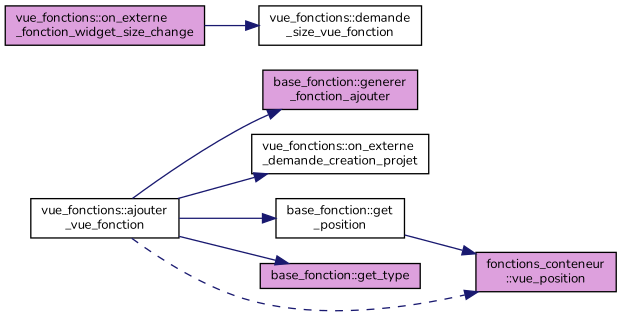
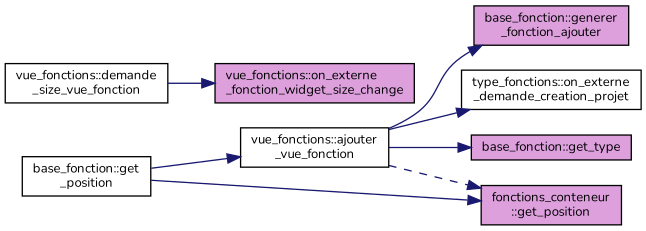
  digraph {
    fontname=Nunito
    rankdir=LR
    node [color=black fillcolor=white fontname=Nunito fontsize=10 shape=record style=filled]
    edge [color=midnightblue fontname=Nunito fontsize=10 labelfontname=Helvetica labelfontsize=10 style=solid]
    n1 [fontcolor=black height=0.2 label="vue_fonctions::ajouter\l_vue_fonction" width=0.4]
    n2 [fillcolor=plum height=0.2 label="base_fonction::generer\l_fonction_ajouter" width=0.4]
-   n3 [height=0.2 label="vue_fonctions::on_externe\l_demande_creation_projet" width=0.4]
+   n3 [height=0.2 label="type_fonctions::on_externe\l_demande_creation_projet" width=0.4]
    n4 [height=0.2 label="base_fonction::get\l_position" width=0.4]
    n5 [fillcolor=plum height=0.2 label="base_fonction::get_type" width=0.4]
-   n6 [fillcolor=plum height=0.2 label="fonctions_conteneur\l::vue_position" width=0.4]
+   n6 [fillcolor=plum height=0.2 label="fonctions_conteneur\l::get_position" width=0.4]
    n7 [fillcolor=plum height=0.2 label="vue_fonctions::on_externe\l_fonction_widget_size_change" width=0.4]
    n8 [height=0.2 label="vue_fonctions::demande\l_size_vue_fonction" width=0.4]
    n1 -> n2
    n1 -> n3
-   n1 -> n4
+   n4 -> n1
    n1 -> n5
    n1 -> n6 [style=dashed]
    n4 -> n6
-   n7 -> n8
+   n8 -> n7
  }
